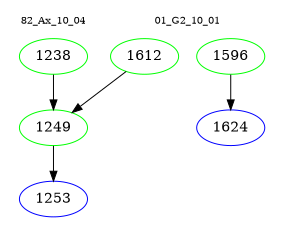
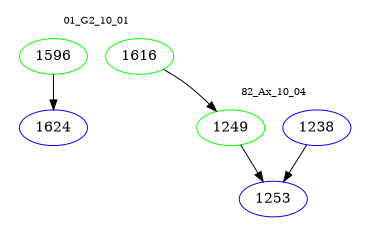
  digraph {
    node [color=green]
    edge [color=black]
-   n1 [label=1238]
+   n1 [color=blue label=1238]
    n2 [label=1249]
    n3 [color=blue label=1253]
-   n4 [label=1612]
+   n4 [label=1616]
    n5 [label=1596]
    n6 [color=blue label=1624]
    subgraph cluster_1 {
      color=white
      fontsize=10
      label="82_Ax_10_04"
      n1
      n2
      n3
    }
    subgraph cluster_2 {
      color=white
      fontsize=10
      label="01_G2_10_01"
      n4
      n5
      n6
    }
-   n1 -> n2
+   n1 -> n3
    n2 -> n3
    n4 -> n2
    n5 -> n6
  }
